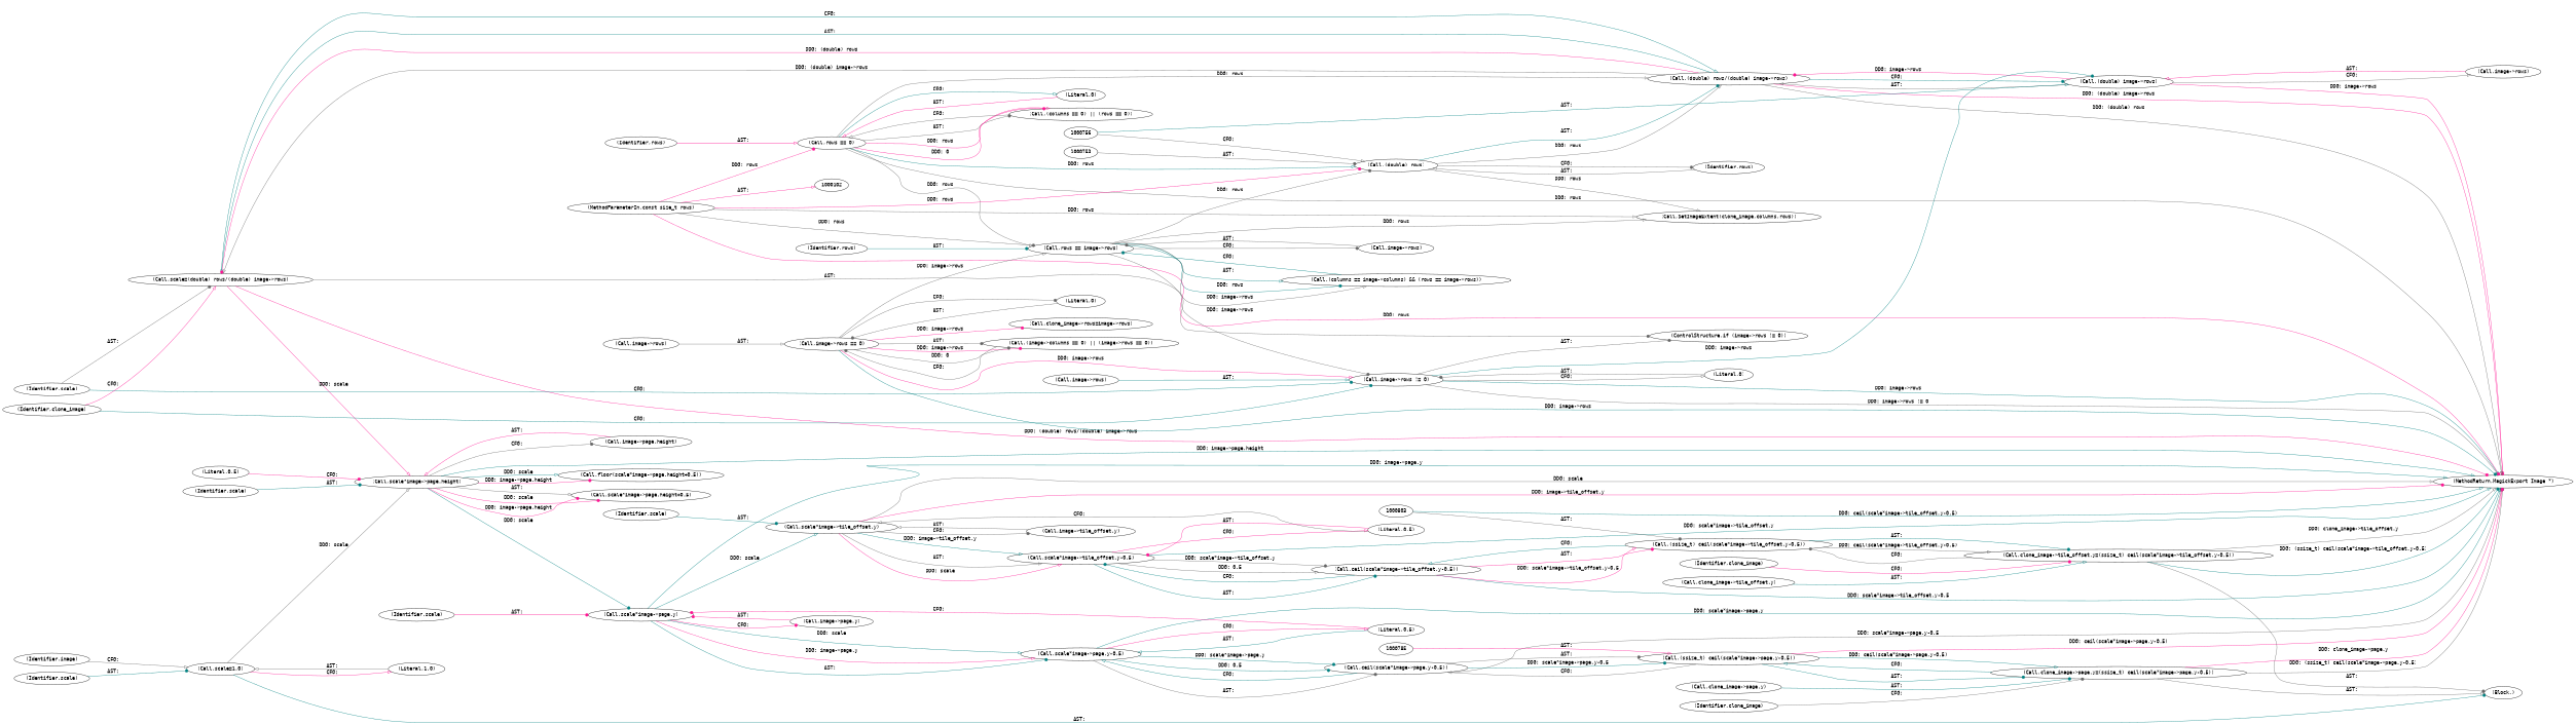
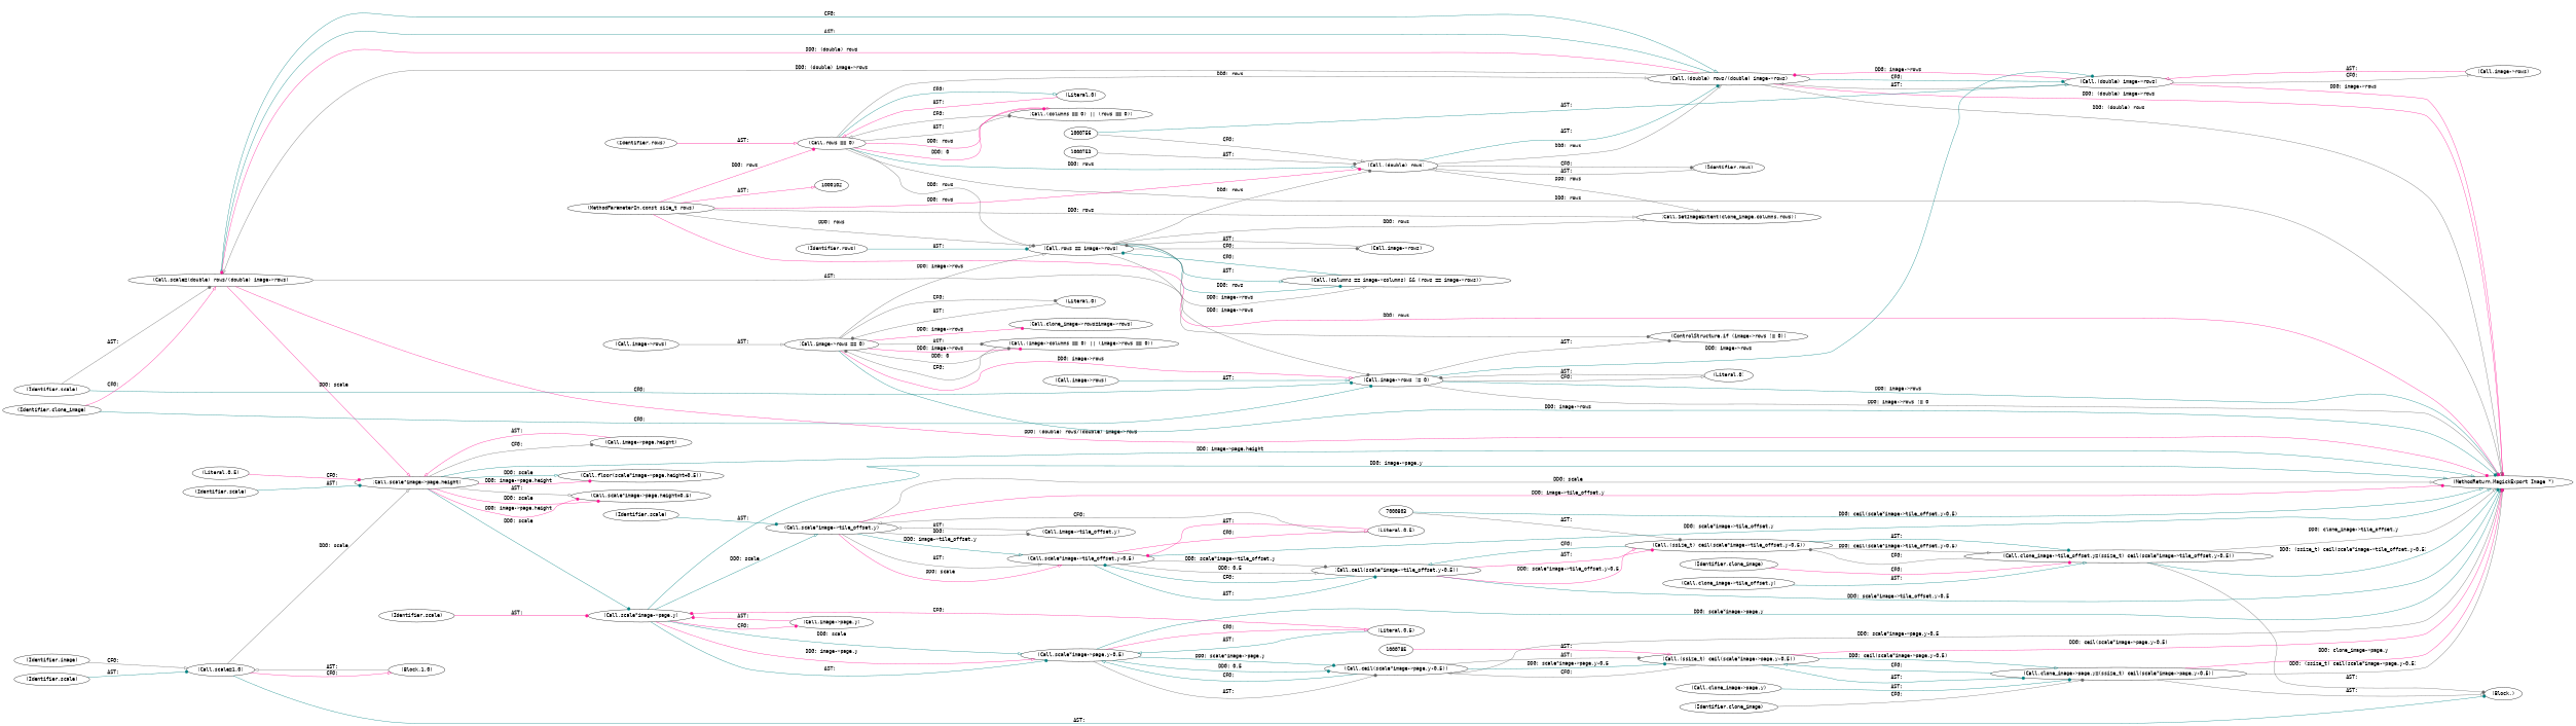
  digraph {
    fontname="DejaVu Sans Mono"
    rankdir=LR
    node [fontname="DejaVu Sans Mono"]
    edge [arrowhead=dot color=gray40 fontname="DejaVu Sans Mono"]
    n1 [label="(Call,scale*image->page.y)"]
    n2 [label="(Call,scale*image->page.y-0.5)"]
    n3 [label="(Call,scale*image->tile_offset.y)"]
    n4 [label="(Call,image->page.y)"]
    n5 [label="(MethodReturn,MagickExport Image *)"]
    n6 [label="(Call,ceil(scale*image->page.y-0.5))"]
    n7 [label="(Literal,0.5)"]
    n8 [label="(Call,scale*image->tile_offset.y-0.5)"]
    n9 [label="(Call,image->tile_offset.y)"]
    n10 [label="(Call,scale*image->page.height)"]
    n11 [label="(Call,scale*image->page.height+0.5)"]
    n12 [label="(Call,floor(scale*image->page.height+0.5))"]
    n13 [label="(Call,image->page.height)"]
    n14 [label="(Call,scale=(double) rows/(double) image->rows)"]
    n15 [label="(Call,(double) rows/(double) image->rows)"]
    n16 [label="(ControlStructure,if (image->rows != 0))"]
    n17 [label="(Call,(double) image->rows)"]
    n18 [label="(Call,image->rows)"]
    n19 [label="(Call,(double) rows)"]
    n20 [label="(Identifier,rows)"]
    n21 [label="(Call,SetImageExtent(clone_image,columns,rows))"]
    n22 [label="(Call,rows == 0)"]
    n23 [label="(Call,rows == image->rows)"]
    n24 [label="(Literal,0)"]
    n25 [label="(Call,(columns == 0) || (rows == 0))"]
    n26 [label="(Call,image->rows != 0)"]
    n27 [label="(Call,image->rows)"]
    n28 [label="(Call,(columns == image->columns) && (rows == image->rows))"]
    n29 [label="(MethodParameterIn,const size_t rows)"]
    1000102
    n31 [label="(Literal,0)"]
    n32 [label="(Call,image->rows == 0)"]
    n33 [label="(Call,(image->columns == 0) || (image->rows == 0))"]
    n34 [label="(Literal,0)"]
    n35 [label="(Call,clone_image->rows=image->rows)"]
    n36 [label="(Call,scale=1.0)"]
    n37 [label="(Block,)"]
-   n38 [label="(Literal,1.0)"]
+   n38 [label="(Block,1.0)"]
    n39 [label="(Call,(ssize_t) ceil(scale*image->page.y-0.5))"]
    n40 [label="(Call,clone_image->page.y=(ssize_t) ceil(scale*image->page.y-0.5))"]
    n41 [label="(Call,ceil(scale*image->tile_offset.y-0.5))"]
    n42 [label="(Literal,0.5)"]
    n43 [label="(Call,(ssize_t) ceil(scale*image->tile_offset.y-0.5))"]
    n44 [label="(Call,clone_image->tile_offset.y=(ssize_t) ceil(scale*image->tile_offset.y-0.5))"]
    n45 [label="(Identifier,clone_image)"]
    n46 [label="(Literal,0.5)"]
    n47 [label="(Identifier,rows)"]
    n48 [label="(Call,image->rows)"]
    n49 [label="(Identifier,clone_image)"]
    n50 [label="(Identifier,scale)"]
    n51 [label="(Identifier,scale)"]
    n52 [label="(Call,image->rows)"]
    n53 [label="(Identifier,image)"]
    n54 [label="(Identifier,scale)"]
    n55 [label="(Identifier,rows)"]
    n56 [label="(Identifier,scale)"]
    n57 [label="(Identifier,clone_image)"]
    n58 [label="(Identifier,scale)"]
    n59 [label="(Call,clone_image->page.y)"]
    n60 [label="(Call,clone_image->tile_offset.y)"]
    1000753
    1000756
    1000785
-   1000803
+   1000803 [label=7000803]
    n1 -> n2 [color=teal label="AST: "]
    n1 -> n2 [arrowhead=onormal color=teal label="DDG: scale"]
    n1 -> n2 [arrowhead=onormal color=deeppink label="DDG: image->page.y"]
    n1 -> n3 [arrowhead=onormal color=teal label="DDG: scale"]
    n1 -> n4 [color=deeppink label="CFG: "]
    n1 -> n5 [arrowhead=onormal color=teal label="DDG: image->page.y"]
    n2 -> n5 [arrowhead=onormal color=teal label="DDG: scale*image->page.y"]
    n2 -> n6 [label="AST: "]
    n2 -> n6 [color=teal label="DDG: scale*image->page.y"]
    n2 -> n6 [color=teal label="DDG: 0.5"]
    n2 -> n7 [arrowhead=onormal color=deeppink label="CFG: "]
    n3 -> n5 [arrowhead=onormal label="DDG: scale"]
    n3 -> n5 [color=deeppink label="DDG: image->tile_offset.y"]
    n3 -> n8 [arrowhead=onormal label="AST: "]
    n3 -> n8 [arrowhead=onormal color=deeppink label="DDG: scale"]
    n3 -> n8 [arrowhead=onormal color=teal label="DDG: image->tile_offset.y"]
-   n3 -> n9 [label="CFG: "]
+   n3 -> n9 [label="DDG: "]
    n4 -> n1 [color=deeppink label="AST: "]
    n6 -> n2 [arrowhead=onormal color=teal label="CFG: "]
    n6 -> n5 [label="DDG: scale*image->page.y-0.5"]
    n6 -> n39 [label="AST: "]
    n6 -> n39 [color=teal label="DDG: scale*image->page.y-0.5"]
    n7 -> n1 [color=deeppink label="CFG: "]
    n7 -> n2 [arrowhead=onormal color=teal label="AST: "]
    n8 -> n5 [arrowhead=onormal color=teal label="DDG: scale*image->tile_offset.y"]
    n8 -> n41 [color=teal label="AST: "]
    n8 -> n41 [label="DDG: scale*image->tile_offset.y"]
    n8 -> n41 [arrowhead=onormal label="DDG: 0.5"]
    n8 -> n42 [arrowhead=onormal color=deeppink label="CFG: "]
    n9 -> n3 [arrowhead=onormal label="AST: "]
    n10 -> n1 [color=teal label="DDG: scale"]
    n10 -> n5 [arrowhead=onormal color=teal label="DDG: image->page.height"]
    n10 -> n11 [arrowhead=onormal label="AST: "]
    n10 -> n11 [color=deeppink label="DDG: scale"]
    n10 -> n11 [color=deeppink label="DDG: image->page.height"]
    n10 -> n12 [arrowhead=onormal color=teal label="DDG: scale"]
    n10 -> n12 [color=deeppink label="DDG: image->page.height"]
    n10 -> n13 [label="CFG: "]
    n13 -> n10 [arrowhead=onormal color=deeppink label="AST: "]
    n14 -> n5 [color=deeppink label="DDG: (double) rows/(double) image->rows"]
    n14 -> n10 [arrowhead=onormal color=deeppink label="DDG: scale"]
    n14 -> n15 [arrowhead=onormal color=teal label="CFG: "]
    n14 -> n16 [label="AST: "]
    n15 -> n5 [color=deeppink label="DDG: (double) image->rows"]
    n15 -> n5 [arrowhead=onormal label="DDG: (double) rows"]
    n15 -> n14 [arrowhead=onormal color=teal label="AST: "]
    n15 -> n14 [color=deeppink label="DDG: (double) rows"]
    n15 -> n14 [arrowhead=onormal label="DDG: (double) image->rows"]
    n15 -> n17 [color=teal label="CFG: "]
    n17 -> n5 [arrowhead=onormal color=deeppink label="DDG: image->rows"]
    n17 -> n15 [arrowhead=onormal label="AST: "]
    n17 -> n15 [color=deeppink label="DDG: image->rows"]
    n17 -> n18 [arrowhead=onormal label="CFG: "]
    n18 -> n17 [arrowhead=onormal color=deeppink label="AST: "]
    n19 -> n15 [color=teal label="AST: "]
    n19 -> n15 [arrowhead=onormal label="DDG: rows"]
    n19 -> n20 [label="CFG: "]
    n19 -> n21 [arrowhead=onormal label="DDG: rows"]
    n20 -> n19 [arrowhead=onormal label="AST: "]
    n22 -> n5 [arrowhead=onormal label="DDG: rows"]
    n22 -> n15 [arrowhead=onormal label="DDG: rows"]
    n22 -> n19 [arrowhead=onormal color=teal label="DDG: rows"]
    n22 -> n23 [arrowhead=onormal label="DDG: rows"]
    n22 -> n24 [arrowhead=onormal color=teal label="CFG: "]
    n22 -> n25 [label="AST: "]
    n22 -> n25 [color=deeppink label="DDG: rows"]
    n22 -> n25 [arrowhead=onormal color=deeppink label="DDG: 0"]
    n23 -> n19 [label="DDG: rows"]
    n23 -> n21 [arrowhead=onormal label="DDG: rows"]
    n23 -> n26 [label="DDG: image->rows"]
    n23 -> n27 [label="CFG: "]
    n23 -> n28 [arrowhead=onormal color=teal label="AST: "]
    n23 -> n28 [color=teal label="DDG: rows"]
    n23 -> n28 [arrowhead=onormal label="DDG: image->rows"]
    n24 -> n22 [arrowhead=onormal color=deeppink label="AST: "]
    n25 -> n22 [arrowhead=onormal label="CFG: "]
    n26 -> n5 [label="DDG: image->rows != 0"]
    n26 -> n5 [arrowhead=onormal color=teal label="DDG: image->rows"]
    n26 -> n16 [label="AST: "]
    n26 -> n17 [color=teal label="DDG: image->rows"]
    n26 -> n31 [arrowhead=onormal label="CFG: "]
    n27 -> n23 [label="AST: "]
    n28 -> n23 [color=teal label="CFG: "]
    n29 -> n5 [color=deeppink label="DDG: rows"]
    n29 -> n19 [color=deeppink label="DDG: rows"]
    n29 -> n21 [arrowhead=onormal label="DDG: rows"]
    n29 -> n22 [color=deeppink label="DDG: rows"]
    n29 -> n23 [label="DDG: rows"]
    n29 -> 1000102 [arrowhead=onormal color=deeppink label="AST: "]
    n31 -> n26 [label="AST: "]
    n32 -> n5 [color=teal label="DDG: image->rows"]
    n32 -> n23 [arrowhead=onormal label="DDG: image->rows"]
    n32 -> n26 [arrowhead=onormal color=deeppink label="DDG: image->rows"]
    n32 -> n33 [label="AST: "]
    n32 -> n33 [color=deeppink label="DDG: image->rows"]
    n32 -> n33 [label="DDG: 0"]
    n32 -> n34 [label="CFG: "]
    n32 -> n35 [color=deeppink label="DDG: image->rows"]
    n33 -> n32 [label="CFG: "]
    n34 -> n32 [label="AST: "]
    n36 -> n10 [arrowhead=onormal label="DDG: scale"]
    n36 -> n37 [color=teal label="AST: "]
    n36 -> n38 [arrowhead=onormal color=deeppink label="CFG: "]
    n38 -> n36 [arrowhead=onormal label="AST: "]
    n39 -> n5 [arrowhead=onormal color=deeppink label="DDG: ceil(scale*image->page.y-0.5)"]
    n39 -> n6 [arrowhead=onormal label="CFG: "]
    n39 -> n40 [color=teal label="AST: "]
    n39 -> n40 [arrowhead=onormal color=teal label="DDG: ceil(scale*image->page.y-0.5)"]
    n40 -> n5 [label="DDG: (ssize_t) ceil(scale*image->page.y-0.5)"]
    n40 -> n5 [color=deeppink label="DDG: clone_image->page.y"]
    n40 -> n37 [arrowhead=onormal label="AST: "]
    n40 -> n39 [arrowhead=onormal color=teal label="CFG: "]
    n41 -> n5 [arrowhead=onormal color=teal label="DDG: scale*image->tile_offset.y-0.5"]
    n41 -> n8 [color=teal label="CFG: "]
    n41 -> n43 [color=deeppink label="AST: "]
    n41 -> n43 [arrowhead=onormal color=deeppink label="DDG: scale*image->tile_offset.y-0.5"]
    n42 -> n3 [arrowhead=onormal label="CFG: "]
    n42 -> n8 [color=deeppink label="AST: "]
    n43 -> n41 [arrowhead=onormal color=teal label="CFG: "]
    n43 -> n44 [color=teal label="AST: "]
    n43 -> n44 [arrowhead=onormal label="DDG: ceil(scale*image->tile_offset.y-0.5)"]
    n44 -> n5 [color=teal label="DDG: (ssize_t) ceil(scale*image->tile_offset.y-0.5)"]
    n44 -> n5 [arrowhead=onormal label="DDG: clone_image->tile_offset.y"]
    n44 -> n37 [label="AST: "]
    n44 -> n43 [label="CFG: "]
    n45 -> n40 [label="CFG: "]
    n46 -> n10 [color=deeppink label="CFG: "]
    n47 -> n22 [arrowhead=onormal color=deeppink label="AST: "]
    n48 -> n26 [arrowhead=onormal color=teal label="AST: "]
    n49 -> n44 [color=deeppink label="CFG: "]
    n50 -> n14 [label="AST: "]
    n50 -> n26 [color=teal label="CFG: "]
    n51 -> n3 [color=teal label="AST: "]
    n52 -> n32 [arrowhead=onormal label="AST: "]
    n53 -> n36 [arrowhead=onormal label="CFG: "]
    n54 -> n10 [color=teal label="AST: "]
    n55 -> n23 [color=teal label="AST: "]
    n56 -> n36 [color=teal label="AST: "]
    n57 -> n14 [arrowhead=onormal color=deeppink label="CFG: "]
    n57 -> n26 [color=teal label="CFG: "]
    n58 -> n1 [color=deeppink label="AST: "]
    n59 -> n40 [color=teal label="AST: "]
    n60 -> n44 [arrowhead=onormal color=teal label="AST: "]
    1000753 -> n19 [label="AST: "]
    1000756 -> n17 [arrowhead=onormal color=teal label="AST: "]
    1000756 -> n19 [arrowhead=onormal label="CFG: "]
    1000785 -> n39 [arrowhead=onormal color=deeppink label="AST: "]
    1000803 -> n5 [arrowhead=onormal color=teal label="DDG: ceil(scale*image->tile_offset.y-0.5)"]
    1000803 -> n43 [label="AST: "]
  }
